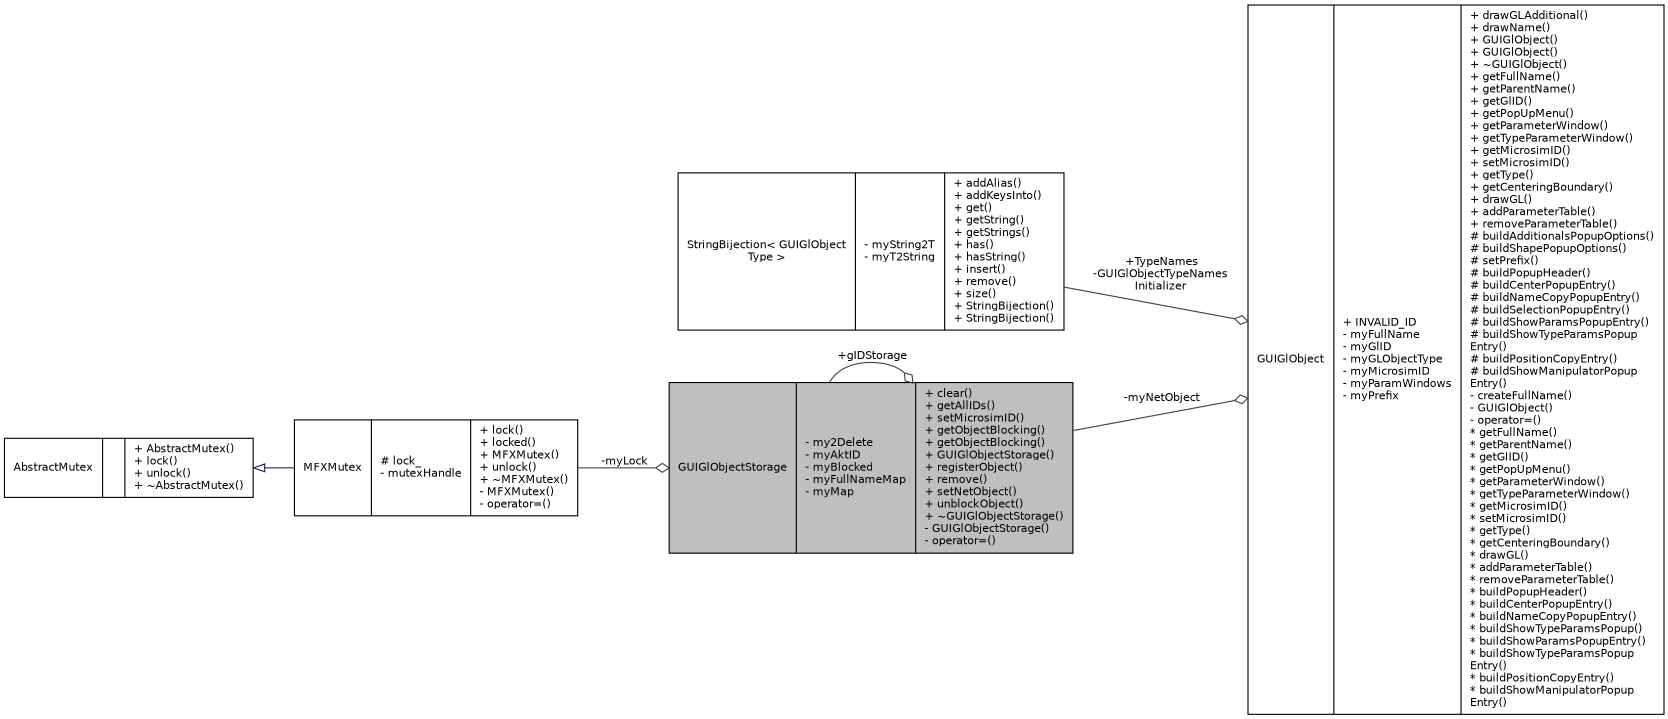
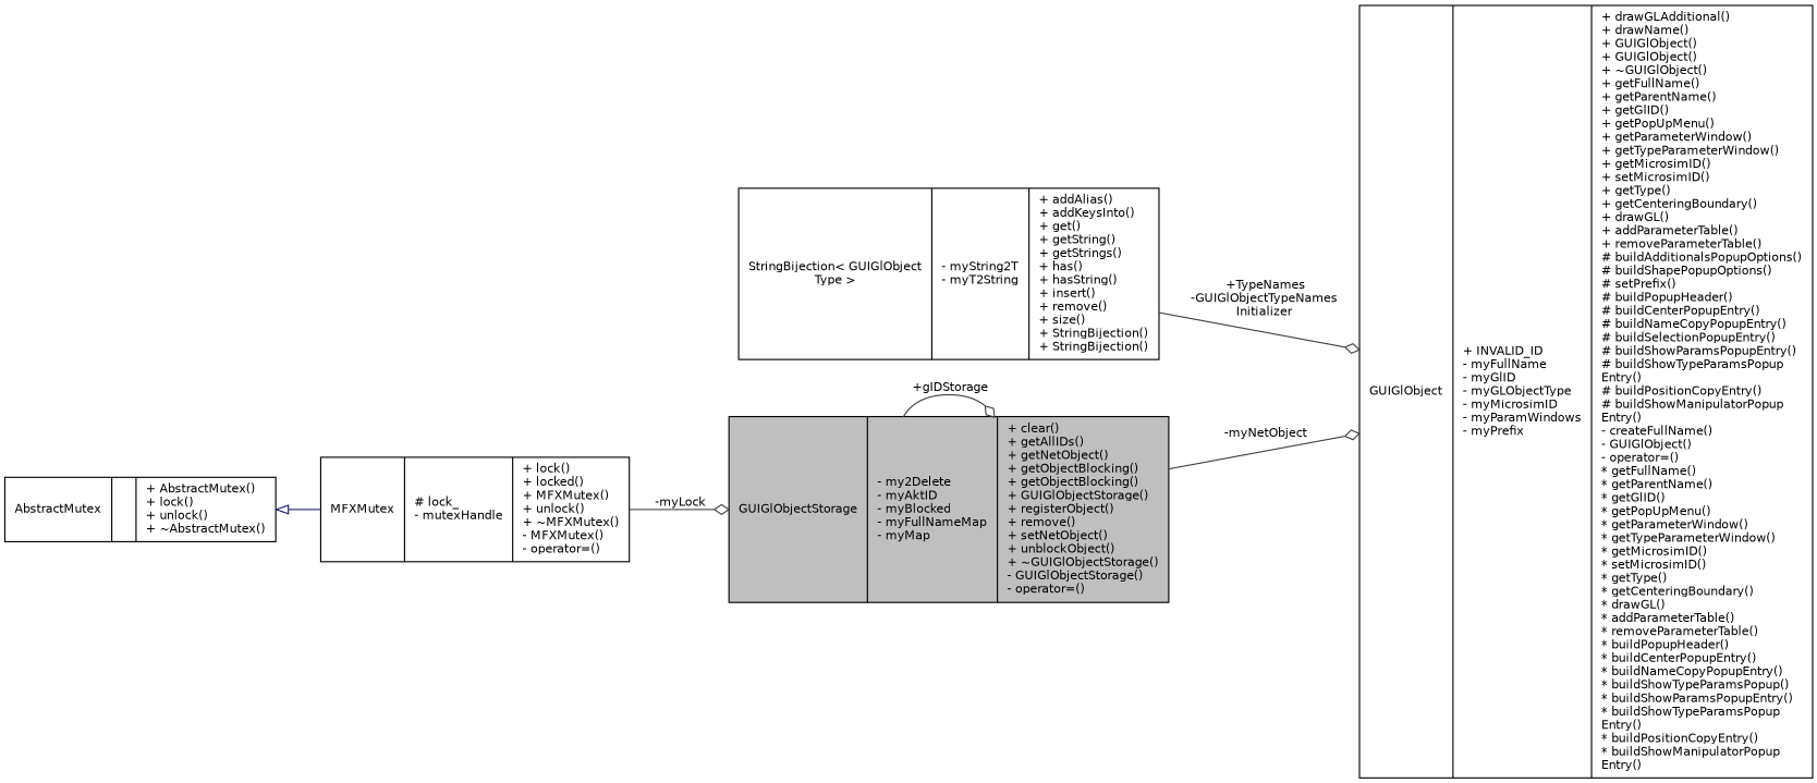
  digraph {
    rankdir=LR
    node [color=black fillcolor=white fontname=Helvetica fontsize=10 shape=record style=filled]
    edge [arrowhead=odiamond color=grey25 fontname=Helvetica fontsize=10 labelfontname=Helvetica labelfontsize=10 style=solid]
-   n1 [fillcolor=grey75 fontcolor=black height=0.2 label="{GUIGlObjectStorage\n|- my2Delete\l- myAktID\l- myBlocked\l- myFullNameMap\l- myMap\l|+ clear()\l+ getAllIDs()\l+ setMicrosimID()\l+ getObjectBlocking()\l+ getObjectBlocking()\l+ GUIGlObjectStorage()\l+ registerObject()\l+ remove()\l+ setNetObject()\l+ unblockObject()\l+ ~GUIGlObjectStorage()\l- GUIGlObjectStorage()\l- operator=()\l}" width=0.4]
+   n1 [fillcolor=grey75 fontcolor=black height=0.2 label="{GUIGlObjectStorage\n|- my2Delete\l- myAktID\l- myBlocked\l- myFullNameMap\l- myMap\l|+ clear()\l+ getAllIDs()\l+ getNetObject()\l+ getObjectBlocking()\l+ getObjectBlocking()\l+ GUIGlObjectStorage()\l+ registerObject()\l+ remove()\l+ setNetObject()\l+ unblockObject()\l+ ~GUIGlObjectStorage()\l- GUIGlObjectStorage()\l- operator=()\l}" width=0.4]
    n2 [height=0.2 label="{GUIGlObject\n|+ INVALID_ID\l- myFullName\l- myGlID\l- myGLObjectType\l- myMicrosimID\l- myParamWindows\l- myPrefix\l|+ drawGLAdditional()\l+ drawName()\l+ GUIGlObject()\l+ GUIGlObject()\l+ ~GUIGlObject()\l+ getFullName()\l+ getParentName()\l+ getGlID()\l+ getPopUpMenu()\l+ getParameterWindow()\l+ getTypeParameterWindow()\l+ getMicrosimID()\l+ setMicrosimID()\l+ getType()\l+ getCenteringBoundary()\l+ drawGL()\l+ addParameterTable()\l+ removeParameterTable()\l# buildAdditionalsPopupOptions()\l# buildShapePopupOptions()\l# setPrefix()\l# buildPopupHeader()\l# buildCenterPopupEntry()\l# buildNameCopyPopupEntry()\l# buildSelectionPopupEntry()\l# buildShowParamsPopupEntry()\l# buildShowTypeParamsPopup\lEntry()\l# buildPositionCopyEntry()\l# buildShowManipulatorPopup\lEntry()\l- createFullName()\l- GUIGlObject()\l- operator=()\l* getFullName()\l* getParentName()\l* getGlID()\l* getPopUpMenu()\l* getParameterWindow()\l* getTypeParameterWindow()\l* getMicrosimID()\l* setMicrosimID()\l* getType()\l* getCenteringBoundary()\l* drawGL()\l* addParameterTable()\l* removeParameterTable()\l* buildPopupHeader()\l* buildCenterPopupEntry()\l* buildNameCopyPopupEntry()\l* buildShowTypeParamsPopup()\l* buildShowParamsPopupEntry()\l* buildShowTypeParamsPopup\lEntry()\l* buildPositionCopyEntry()\l* buildShowManipulatorPopup\lEntry()\l}" width=0.4]
    n3 [height=0.2 label="{MFXMutex\n|# lock_\l- mutexHandle\l|+ lock()\l+ locked()\l+ MFXMutex()\l+ unlock()\l+ ~MFXMutex()\l- MFXMutex()\l- operator=()\l}" width=0.4]
    n4 [height=0.2 label="{AbstractMutex\n||+ AbstractMutex()\l+ lock()\l+ unlock()\l+ ~AbstractMutex()\l}" width=0.4]
    n5 [height=0.2 label="{StringBijection\< GUIGlObject\lType \>\n|- myString2T\l- myT2String\l|+ addAlias()\l+ addKeysInto()\l+ get()\l+ getString()\l+ getStrings()\l+ has()\l+ hasString()\l+ insert()\l+ remove()\l+ size()\l+ StringBijection()\l+ StringBijection()\l}" width=0.4]
    n1 -> n1 [label=" +gIDStorage"]
    n1 -> n2 [label=" -myNetObject"]
    n3 -> n1 [label=" -myLock"]
    n4 -> n3 [arrowtail=onormal color=midnightblue dir=back arrowhead=""]
    n5 -> n2 [label=" +TypeNames\n-GUIGlObjectTypeNames\lInitializer"]
  }
